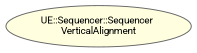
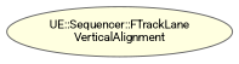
  digraph {
    rankdir=LR
    fontname=Roboto
-   n1 [color=grey40 fillcolor=lightyellow fontname=Roboto fontsize=10 height=0.2 label="UE::Sequencer::Sequencer\lVerticalAlignment" shape=ellipse style=filled width=0.4]
+   n1 [color=grey40 fillcolor=lightyellow fontname=Roboto fontsize=10 height=0.2 label="UE::Sequencer::FTrackLane\lVerticalAlignment" shape=ellipse style=filled width=0.4]
  }
